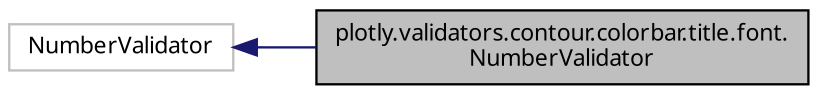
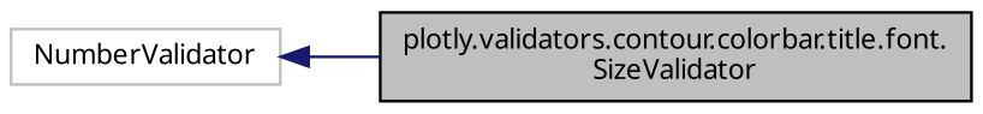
  digraph {
    rankdir=LR
    fontname="Noto Sans"
    node [fontname="Noto Sans" fontsize=10 shape=record style=filled]
-   n1 [color=black fillcolor=grey75 fontcolor=black height=0.2 label="plotly.validators.contour.colorbar.title.font.\lNumberValidator" width=0.4]
+   n1 [color=black fillcolor=grey75 fontcolor=black height=0.2 label="plotly.validators.contour.colorbar.title.font.\lSizeValidator" width=0.4]
    n2 [color=grey75 fillcolor=white height=0.2 label=NumberValidator width=0.4]
    n2 -> n1 [color=midnightblue dir=back fontname="Noto Sans" fontsize=10 labelfontname=Helvetica labelfontsize=10 style=solid]
  }
